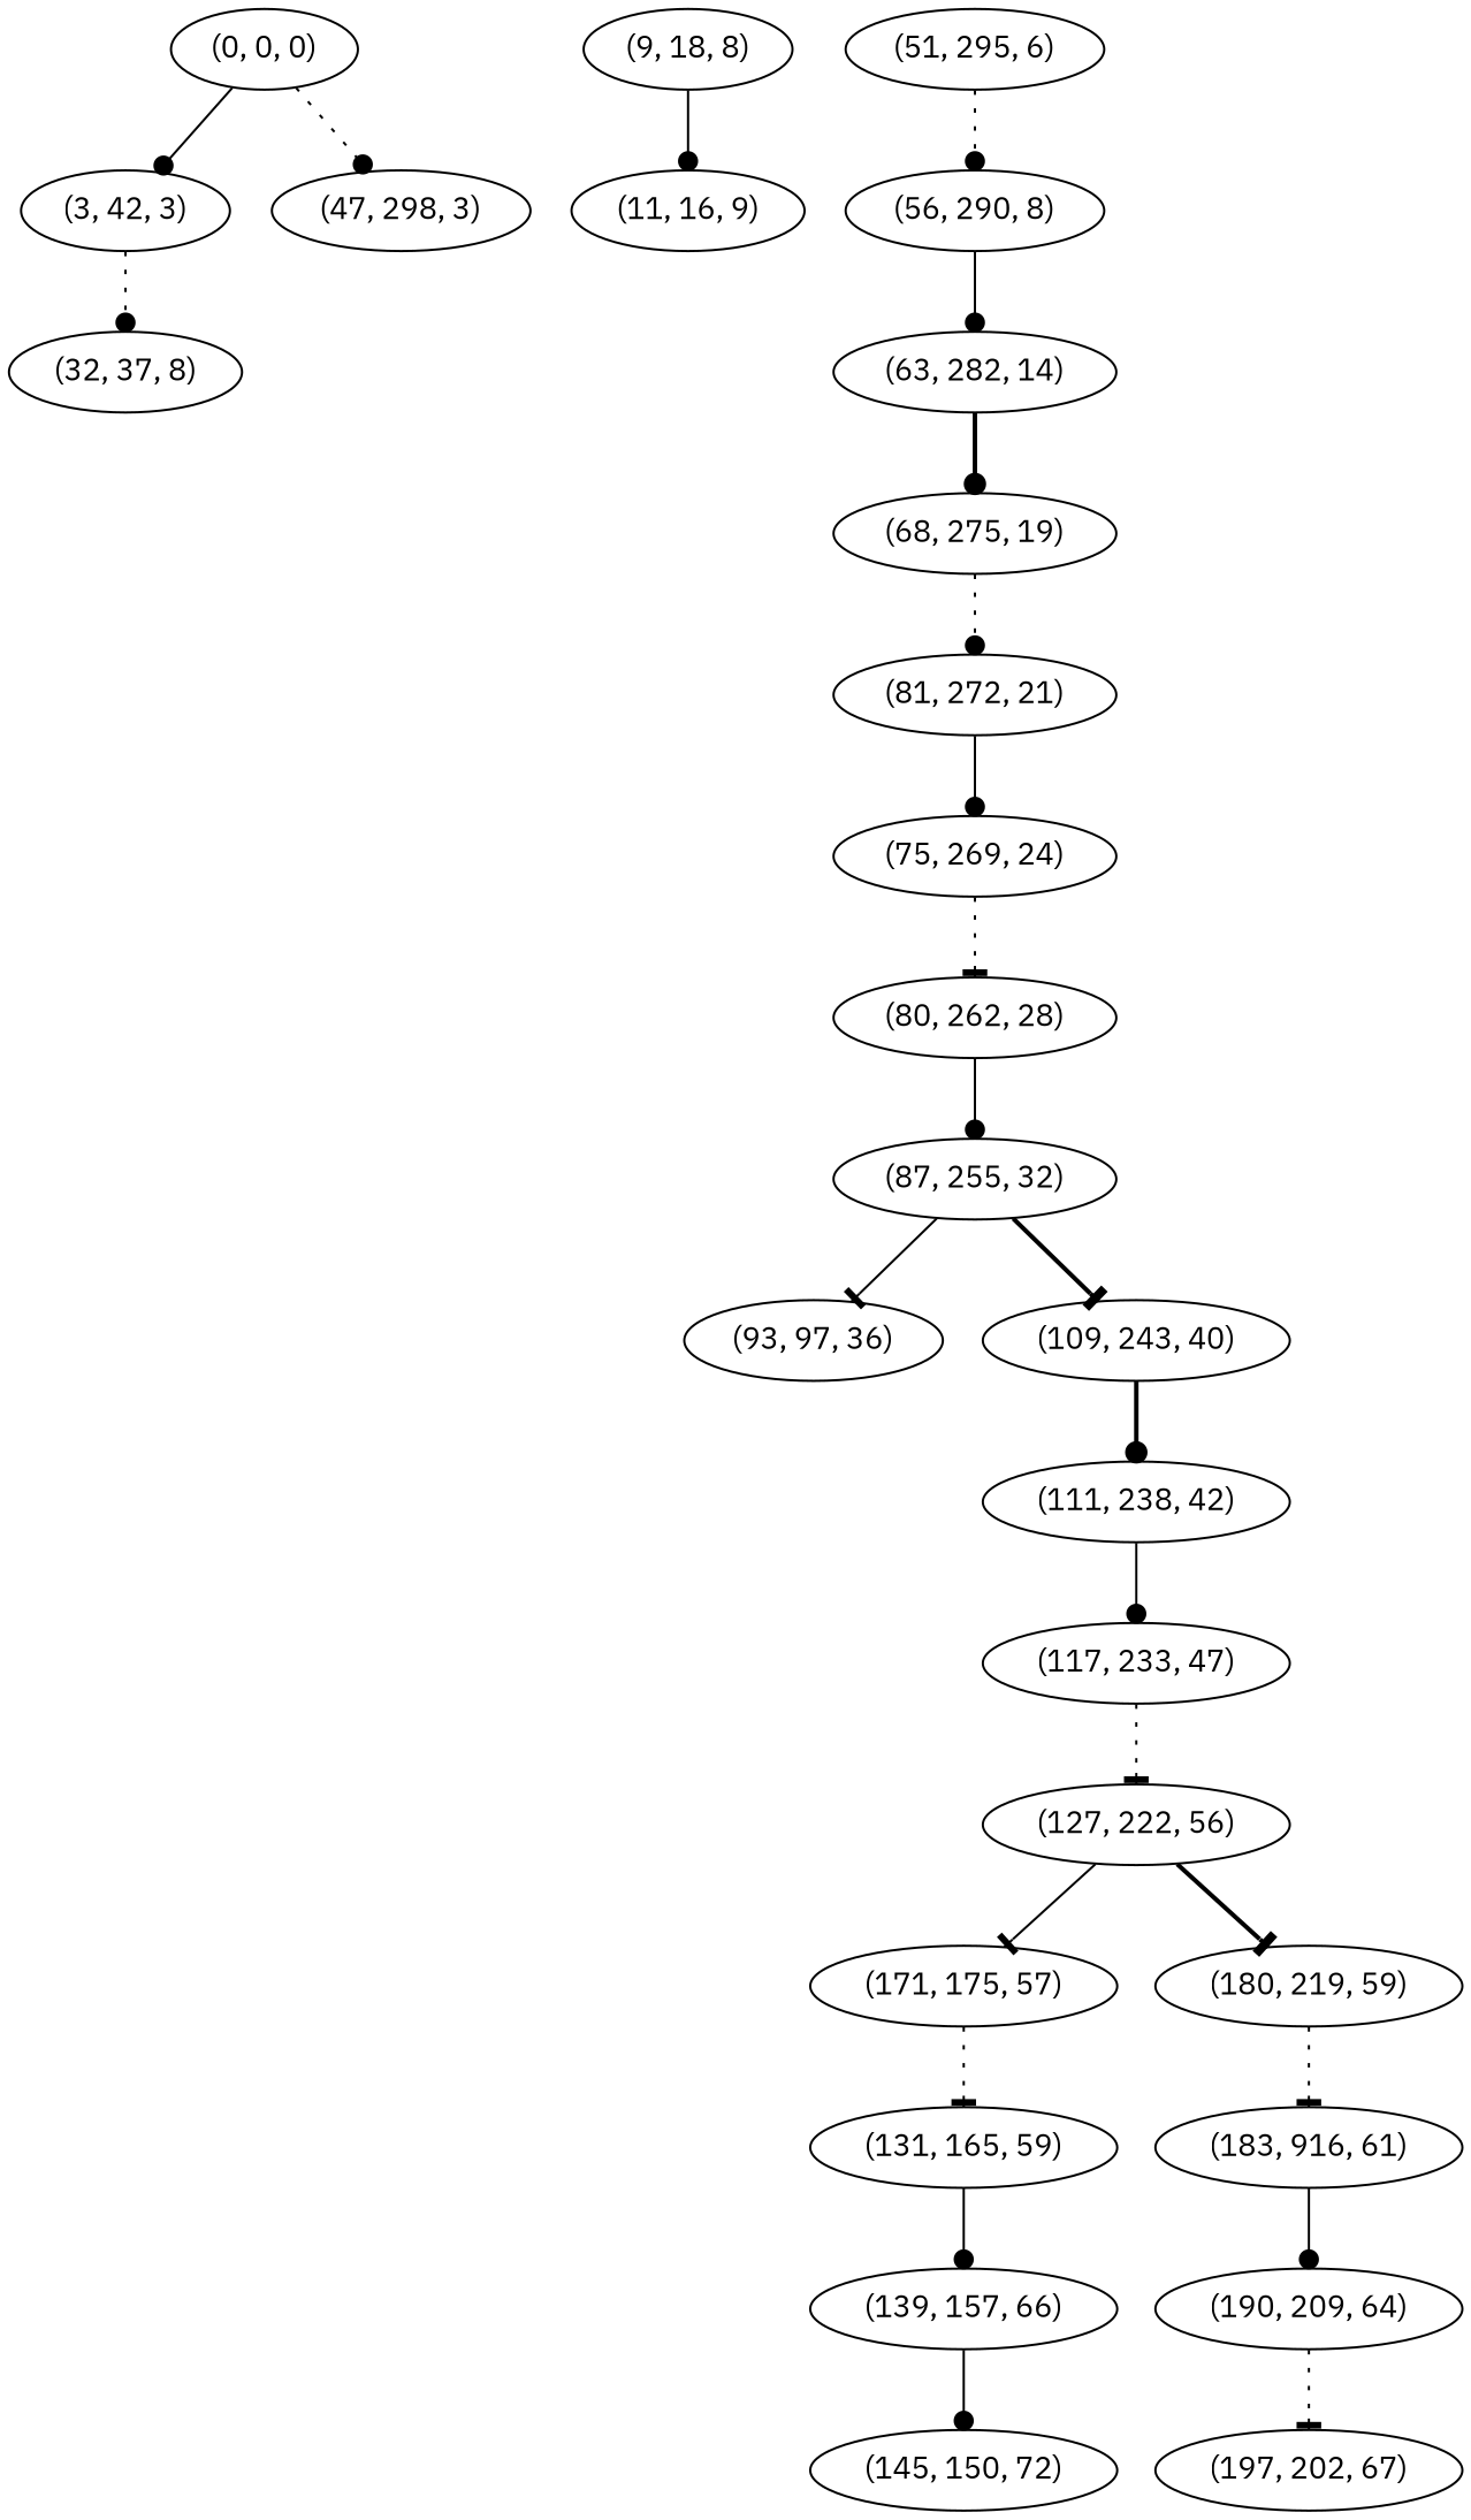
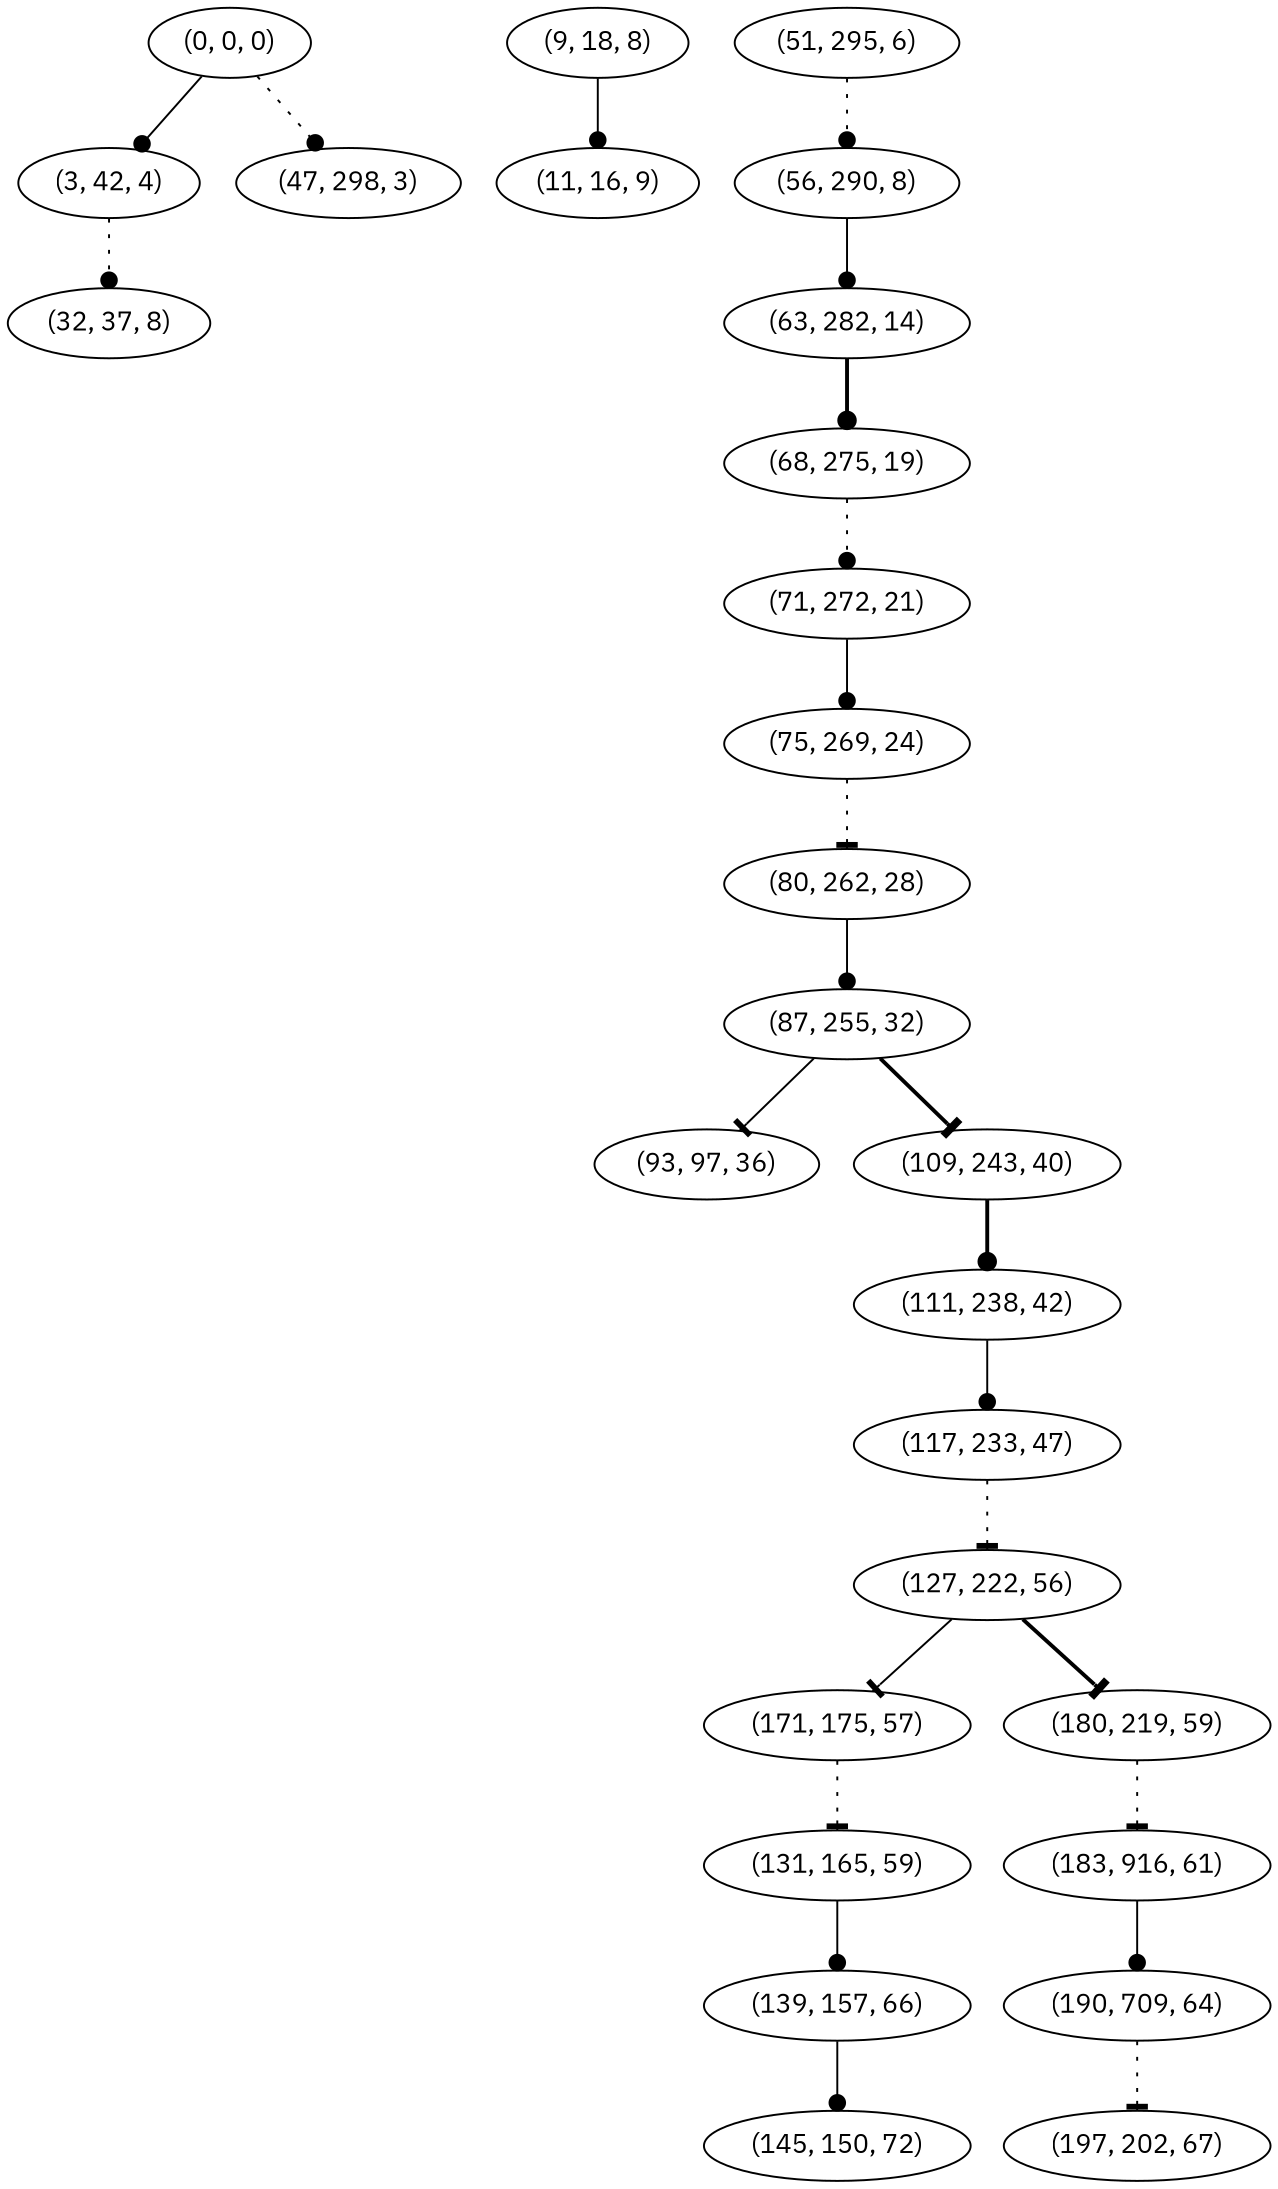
  digraph {
    fontname="IBM Plex Sans"
    node [fontname="IBM Plex Sans"]
    edge [arrowhead=dot fontname="IBM Plex Sans" style=solid]
    "(0, 0, 0)"
-   "(3, 42, 3)"
+   "(3, 42, 3)" [label="(3, 42, 4)"]
    "(47, 298, 3)"
    "(32, 37, 8)"
    "(9, 18, 8)"
    "(11, 16, 9)"
    "(51, 295, 6)"
    "(56, 290, 8)"
    "(63, 282, 14)"
    "(68, 275, 19)"
-   "(71, 272, 21)" [label="(81, 272, 21)"]
+   "(71, 272, 21)"
    "(75, 269, 24)"
    "(80, 262, 28)"
    "(87, 255, 32)"
    "(93, 97, 36)"
    "(109, 243, 40)"
    "(111, 238, 42)"
    "(117, 233, 47)"
    "(127, 222, 56)"
    "(171, 175, 57)"
    "(180, 219, 59)"
    "(131, 165, 59)"
    "(139, 157, 66)"
    n24 [label="(183, 916, 61)"]
    "(145, 150, 72)"
-   "(190, 209, 64)"
+   "(190, 209, 64)" [label="(190, 709, 64)"]
    "(197, 202, 67)"
    "(0, 0, 0)" -> "(3, 42, 3)"
    "(0, 0, 0)" -> "(47, 298, 3)" [style=dotted]
    "(3, 42, 3)" -> "(32, 37, 8)" [style=dotted]
    "(9, 18, 8)" -> "(11, 16, 9)"
    "(51, 295, 6)" -> "(56, 290, 8)" [style=dotted]
    "(56, 290, 8)" -> "(63, 282, 14)"
    "(63, 282, 14)" -> "(68, 275, 19)" [style=bold]
    "(68, 275, 19)" -> "(71, 272, 21)" [style=dotted]
    "(71, 272, 21)" -> "(75, 269, 24)"
    "(75, 269, 24)" -> "(80, 262, 28)" [arrowhead=tee style=dotted]
    "(80, 262, 28)" -> "(87, 255, 32)"
    "(87, 255, 32)" -> "(93, 97, 36)" [arrowhead=tee]
    "(87, 255, 32)" -> "(109, 243, 40)" [arrowhead=tee style=bold]
    "(109, 243, 40)" -> "(111, 238, 42)" [style=bold]
    "(111, 238, 42)" -> "(117, 233, 47)"
    "(117, 233, 47)" -> "(127, 222, 56)" [arrowhead=tee style=dotted]
    "(127, 222, 56)" -> "(171, 175, 57)" [arrowhead=tee]
    "(127, 222, 56)" -> "(180, 219, 59)" [arrowhead=tee style=bold]
    "(171, 175, 57)" -> "(131, 165, 59)" [arrowhead=tee style=dotted]
    "(180, 219, 59)" -> n24 [arrowhead=tee style=dotted]
    "(131, 165, 59)" -> "(139, 157, 66)"
    "(139, 157, 66)" -> "(145, 150, 72)"
    n24 -> "(190, 209, 64)"
    "(190, 209, 64)" -> "(197, 202, 67)" [arrowhead=tee style=dotted]
  }
